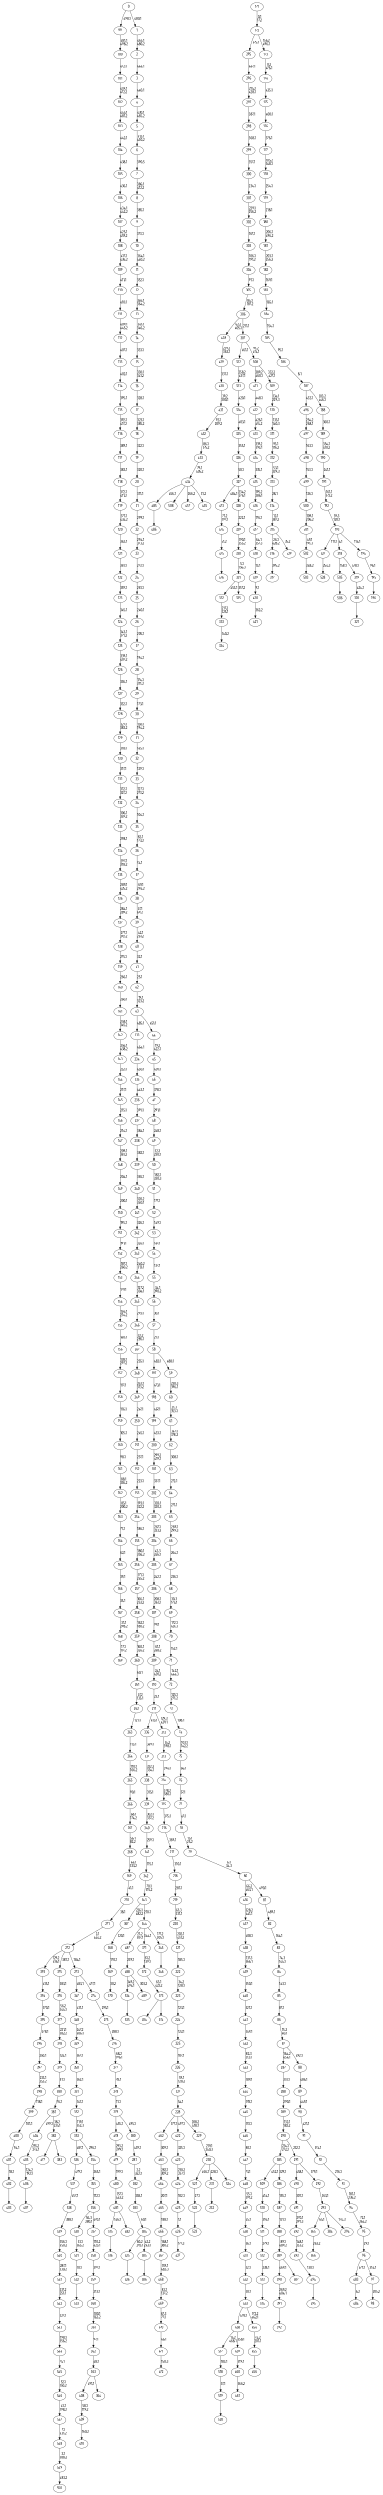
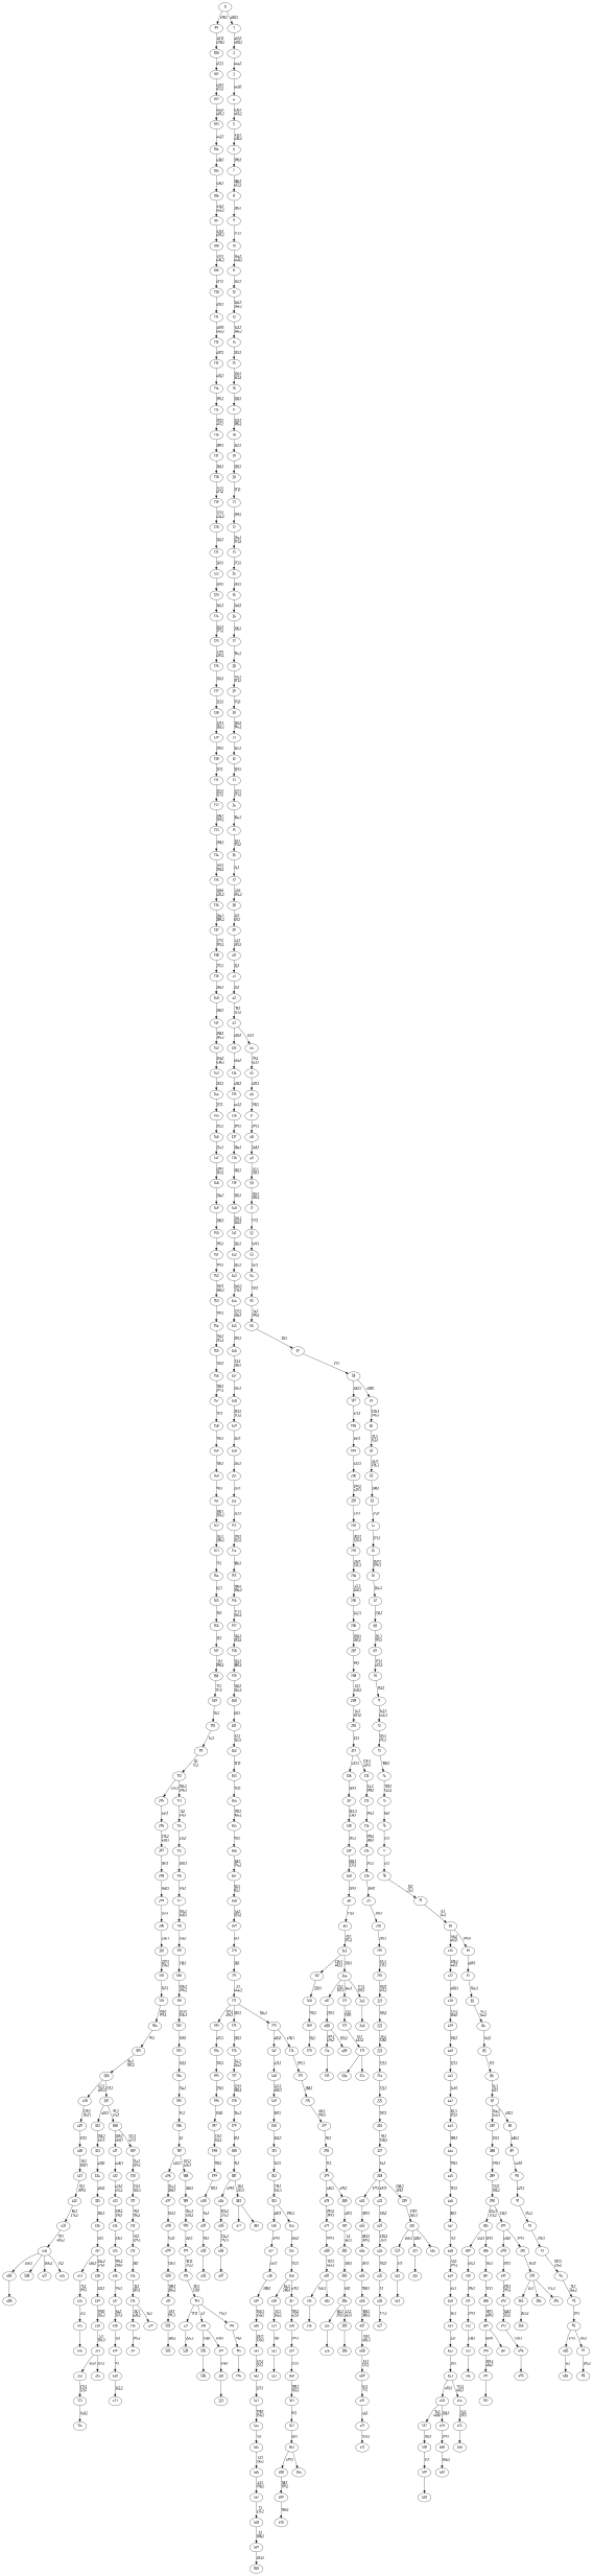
  digraph {
    fontname="Fira Sans"
    node [fontname="Fira Sans"]
    edge [fontname="Fira Sans"]
    549
    550
    548
    547
    546
    545
    544
    543
    542
    541
    540
    539
    538
    537
    536
    534
    535
    532
    533
    531
    530
    527
    528
    525
    526
    522
    523
    521
    519
    520
    518
    517
    515
    516
    513
    514
    512
    511
    510
    509
    505
    506
    502
    503
    501
    500
    499
    498
    497
    496
    494
    495
    493
    492
    491
    490
    488
    489
    487
    485
    486
    483
    484
    481
    482
    480
    479
    478
    475
    476
    474
    473
    471
    472
    470
    469
    468
    467
    466
    465
    464
    463
    462
    460
    461
    459
    458
    455
    456
    454
    453
    452
    451
    450
    449
    448
    447
    446
    445
    444
    443
    442
    441
    440
    439
    438
    437
    436
    434
    508
    457
    435
    433
    432
    431
    430
    429
    428
    426
    427
    425
    424
    423
    422
    420
    421
    419
    418
    417
    416
    415
    414
    413
    412
    411
    409
    410
    408
    406
    407
    405
    404
    402
    403
    401
    400
    399
    398
    397
    396
    395
    394
    393
    391
    392
    390
    389
    507
    388
    387
    386
    385
    382
    477
    383
    381
    380
    379
    378
    377
    376
    375
    373
    504
    374
    372
    371
    369
    370
    368
    367
    365
    366
    363
    364
    362
    361
    360
    359
    358
    357
    356
    355
    354
    353
    352
    351
    350
    349
    348
    347
    345
    346
    344
    343
    342
    341
    340
    339
    338
    337
    336
    333
    334
    332
    331
    335
    330
    329
    328
    327
    326
    325
    324
    323
    322
    320
    321
    319
    318
    316
    317
    315
    529
    314
    313
    312
    311
    310
    309
    308
    307
    306
    305
    304
    303
    302
    301
    300
    299
    298
    297
    296
    295
    293
    384
    294
    292
    291
    290
    289
    288
    287
    285
    286
    284
    283
    282
    281
    280
    279
    278
    277
    276
    275
    274
    273
    272
    271
    270
    269
    268
    267
    266
    265
    264
    263
    262
    261
    260
    259
    258
    257
    256
    255
    254
    253
    252
    251
    250
    249
    248
    247
    246
    245
    244
    243
    242
    241
    240
    239
    238
    237
    236
    235
    234
    233
    231
    232
    230
    524
    229
    228
    227
    226
    225
    224
    223
    222
    221
    220
    219
    218
    217
    216
    215
    214
    213
    212
    211
    210
    209
    208
    207
    206
    205
    204
    203
    202
    201
    200
    199
    198
    197
    195
    196
    194
    193
    192
    191
    190
    189
    188
    187
    186
    185
    184
    183
    182
    181
    180
    179
    178
    177
    176
    175
    174
    173
    172
    171
+   170
    169
    168
    167
    166
    165
    164
    163
    162
    161
    160
    159
    158
    157
    156
    155
    154
    153
    152
    151
    150
    149
    148
    147
    146
    145
    144
    143
    142
    141
    140
    139
    138
    137
    136
    135
    134
    133
    132
    131
    130
    129
    128
    127
    126
    125
    124
    123
    122
    121
    120
    119
    118
    117
    116
    115
    114
    113
    112
    111
    110
    109
    108
    107
    106
    105
    104
    103
    102
    101
    100
    99
    97
    98
    96
    95
    94
    93
    92
    91
    90
    89
    88
    87
    86
    85
    84
    83
    82
    81
    80
    79
    78
    77
    76
    75
    74
    73
    72
    71
    70
    69
    68
    67
    66
    65
    64
    63
    62
    61
    60
    59
    58
    57
    56
    55
    54
    53
    52
    51
    50
    49
    48
    47
    46
    45
    44
    43
    42
    41
    40
    39
    38
    37
    36
    35
    34
    33
    32
    31
    30
    29
    28
    27
    26
    25
    24
    23
    22
    21
    20
    19
    18
    17
    16
    15
    14
    13
    12
    11
    10
    9
    8
    7
    6
    5
    4
    3
    2
    1
    0
    549 -> 550 [label="483,2"]
    548 -> 549 [label="3,1\n388,2"]
    547 -> 548 [label="7,1\n431,2"]
    546 -> 547 [label="43,1\n198,2"]
    545 -> 546 [label="52,1\n150,2"]
    544 -> 545 [label="75,1"]
    543 -> 544 [label="198,1\n356,2"]
    542 -> 543 [label="227,1"]
    541 -> 542 [label="237,2\n251,1"]
    540 -> 541 [label="287,1\n330,2"]
    539 -> 540 [label="356,1\n450,2"]
    538 -> 539 [label="388,1"]
    537 -> 538 [label="457,1"]
    536 -> 537 [label="479,1"]
    534 -> 535
    532 -> 533
    531 -> 532 [label="10,1"]
    530 -> 531 [label="33,1\n365,2"]
    527 -> 528 [label="254,3"]
    525 -> 526
    522 -> 523
    521 -> 522 [label="27,1"]
    519 -> 520
    518 -> 519 [label="37,1"]
    517 -> 518 [label="183,1"]
    515 -> 516
    513 -> 514
    512 -> 513 [label="238,1"]
    511 -> 512 [label="279,1"]
    510 -> 511 [label="316,1"]
    509 -> 510 [label="414,1"]
    505 -> 506
    502 -> 503 [label="348,2"]
    501 -> 502 [label="49,1\n191,3"]
    500 -> 501 [label="109,1\n206,2"]
    499 -> 500 [label="126,1"]
    498 -> 499 [label="153,1"]
    497 -> 498 [label="163,1"]
    496 -> 497 [label="254,2\n268,1"]
    494 -> 495
    493 -> 494 [label="130,1"]
    492 -> 493 [label="148,1\n353,2"]
    491 -> 492 [label="270,1\n291,3"]
    490 -> 491 [label="301,1"]
    488 -> 534 [label="349,2\n494,1"]
    488 -> 489 [label="303,2"]
    487 -> 488 [label="239,1"]
    485 -> 486
    483 -> 484 [label="6,2"]
    481 -> 515 [label="146,1"]
    481 -> 482
    480 -> 481 [label="157,1\n443,2"]
    479 -> 480 [label="199,1"]
    478 -> 479 [label="293,2\n399,1"]
    475 -> 476
    474 -> 475 [label="51,2"]
    473 -> 474 [label="71,2\n197,1"]
    471 -> 472 [label="150,3"]
    470 -> 471 [label="46,1"]
    469 -> 470 [label="67,3\n77,1"]
    468 -> 469 [label="83,1\n137,2"]
    467 -> 468 [label="159,1\n482,3"]
    466 -> 467 [label="168,1\n380,2"]
    465 -> 466 [label="188,1"]
    464 -> 465 [label="207,1"]
    463 -> 464 [label="282,1\n309,2"]
    462 -> 463 [label="309,1"]
    460 -> 461 [label="366,2"]
    459 -> 460 [label="319,1"]
    458 -> 517 [label="15,2\n468,1"]
    458 -> 459 [label="358,1"]
    455 -> 456
    454 -> 455 [label="74,2\n201,1"]
    453 -> 458 [label="493,1"]
    453 -> 454 [label="172,2\n462,1"]
    452 -> 453 [label="20,1"]
    451 -> 452 [label="22,1"]
    450 -> 451 [label="36,1"]
    449 -> 450 [label="45,1"]
    448 -> 449 [label="55,1\n291,2"]
    447 -> 448 [label="73,1"]
    446 -> 447 [label="80,1"]
    445 -> 446 [label="151,1"]
    444 -> 445 [label="178,1"]
    443 -> 444 [label="189,1"]
    442 -> 443 [label="82,3\n212,1"]
    441 -> 442 [label="249,1"]
    440 -> 441 [label="321,1"]
    439 -> 440 [label="350,1"]
    438 -> 439 [label="137,3\n366,1"]
    437 -> 438 [label="408,1"]
    436 -> 437 [label="328,2\n441,1"]
    434 -> 485 [label="456,1"]
    434 -> 508
    434 -> 457 [label="266,2"]
    434 -> 435 [label="31,2"]
    433 -> 434 [label="79,1\n405,2"]
    432 -> 433 [label="86,1\n275,2"]
    431 -> 432 [label="92,1\n209,2"]
    430 -> 431 [label="39,2\n300,1"]
    429 -> 430 [label="331,1"]
    428 -> 429 [label="229,2\n363,1"]
    426 -> 427 [label="177,3"]
    425 -> 426 [label="1,1"]
    424 -> 425 [label="102,1"]
    423 -> 424 [label="230,2\n257,1"]
    422 -> 423 [label="325,1"]
    420 -> 421 [label="362,2"]
    419 -> 420 [label="9,1"]
    418 -> 419 [label="13,1"]
    417 -> 418 [label="64,1\n357,3"]
    416 -> 417 [label="176,1"]
    415 -> 416 [label="195,2\n286,1"]
    414 -> 415 [label="335,1"]
    413 -> 414 [label="339,2\n393,1"]
    412 -> 413 [label="426,1\n474,2"]
    411 -> 412 [label="448,1"]
    409 -> 410 [label="160,2"]
    408 -> 409 [label="58,1\n119,2"]
    406 -> 407
    405 -> 406 [label="124,2\n192,1"]
    404 -> 405 [label="255,2\n274,1"]
    402 -> 403
    401 -> 402 [label="18,1"]
    400 -> 401 [label="94,1"]
    399 -> 400 [label="101,1"]
    398 -> 399 [label="118,1"]
    397 -> 398 [label="233,1\n352,2"]
    396 -> 397 [label="250,1"]
    395 -> 396 [label="278,1"]
    394 -> 395 [label="370,1"]
    393 -> 394 [label="415,1"]
    391 -> 392
    390 -> 391 [label="269,2\n404,1"]
    389 -> 390 [label="469,1"]
    389 -> 507
    388 -> 389 [label="89,1\n489,2"]
    387 -> 388 [label="131,1"]
    386 -> 387 [label="155,1"]
    385 -> 509 [label="452,1"]
    385 -> 386 [label="329,1"]
    382 -> 477
    382 -> 383
    381 -> 404 [label="499,1"]
    381 -> 382 [label="38,2\n235,1"]
    380 -> 381 [label="76,1"]
    379 -> 380 [label="81,1"]
    378 -> 379 [label="124,1"]
    377 -> 378 [label="221,1\n382,2"]
    376 -> 377 [label="56,2\n244,1"]
    375 -> 376 [label="283,1"]
    373 -> 504
    373 -> 374
    372 -> 373 [label="63,1\n422,2"]
    371 -> 372 [label="61,2\n139,1"]
    369 -> 370 [label="30,2"]
    368 -> 369 [label="170,1"]
    367 -> 368 [label="220,1"]
    365 -> 366 [label="263,2"]
    363 -> 408 [label="491,1"]
    363 -> 364
    362 -> 363 [label="48,1"]
    361 -> 362 [label="97,1"]
    360 -> 361 [label="100,1\n162,2"]
    359 -> 360 [label="213,1"]
    358 -> 359 [label="397,1"]
    357 -> 358 [label="110,2\n423,1"]
    356 -> 530 [label="56,3\n280,1"]
    356 -> 357 [label="470,1"]
    355 -> 356 [label="112,1"]
    354 -> 355 [label="265,1"]
    353 -> 536 [label="487,1"]
    353 -> 354 [label="296,1"]
    352 -> 353 [label="119,1\n352,3"]
    351 -> 352 [label="141,1"]
    350 -> 351 [label="262,1"]
    349 -> 350 [label="367,1"]
    348 -> 349 [label="247,2\n406,1"]
    347 -> 348 [label="431,1"]
    345 -> 346
    344 -> 487 [label="21,2\n307,1"]
    344 -> 371 [label="344,1"]
    344 -> 345 [label="177,2\n305,1"]
    343 -> 367 [label="226,1\n482,2"]
    343 -> 344 [label="210,1"]
    342 -> 343 [label="70,1\n315,2"]
    341 -> 342 [label="115,1"]
    340 -> 341 [label="259,1"]
    339 -> 340 [label="302,1\n337,2"]
    338 -> 339 [label="315,1"]
    337 -> 338 [label="322,3\n334,1"]
    336 -> 337 [label="349,1"]
    333 -> 334 [label="140,2"]
    332 -> 333 [label="217,2\n225,1"]
    331 -> 332 [label="453,1"]
    331 -> 335 [label="357,2"]
    330 -> 331 [label="5,1\n156,3"]
    329 -> 330 [label="190,1\n355,2"]
    328 -> 329 [label="222,1"]
    327 -> 473 [label="484,1"]
    327 -> 328 [label="234,2\n276,1"]
    326 -> 327 [label="50,1"]
    325 -> 326 [label="355,1"]
    324 -> 325 [label="403,1"]
    323 -> 324 [label="420,1"]
    322 -> 323 [label="258,2\n437,1"]
    320 -> 321
-   319 -> 320 [label="424,1"]
+   319 -> 320 [label="414,1"]
    318 -> 505 [label="158,1"]
    318 -> 319 [label="478,1"]
    316 -> 317 [label="395,2"]
    315 -> 316 [label="26,1\n428,2"]
    315 -> 529 [label="35,2"]
    314 -> 315 [label="12,1\n387,2"]
    313 -> 314 [label="28,1"]
    312 -> 313 [label="53,1\n339,3"]
    311 -> 312 [label="93,1\n116,2"]
    310 -> 311 [label="133,1\n140,3"]
    309 -> 310 [label="134,1\n229,3"]
    308 -> 411 [label="389,2\n460,1"]
    308 -> 309 [label="332,2\n427,1"]
    307 -> 322 [label="461,1"]
    307 -> 308 [label="91,2\n474,1"]
    306 -> 428 [label="62,2\n405,1"]
    306 -> 307 [label="211,1"]
    305 -> 306 [label="84,1\n187,2"]
    304 -> 305 [label="91,1"]
    303 -> 304 [label="106,1\n191,2"]
    302 -> 303 [label="167,1"]
    301 -> 302 [label="229,1\n256,2"]
    300 -> 301 [label="234,1"]
    299 -> 300 [label="357,1"]
    298 -> 299 [label="368,1"]
    297 -> 298 [label="387,1"]
    296 -> 297 [label="215,2\n428,1"]
    295 -> 296 [label="447,1"]
    293 -> 365 [label="65,1"]
    293 -> 384
    293 -> 294 [label="174,3"]
    292 -> 293 [label="263,1"]
    291 -> 490 [label="458,1"]
    291 -> 292 [label="379,1"]
    290 -> 385 [label="224,1\n272,2"]
    290 -> 291 [label="232,1"]
    289 -> 290 [label="132,1\n182,2"]
    288 -> 289 [label="290,1"]
    287 -> 288 [label="351,1"]
    285 -> 286
    284 -> 525 [label="60,2\n292,1"]
    284 -> 285 [label="42,2\n243,1"]
    283 -> 284 [label="60,1"]
    282 -> 283 [label="338,1"]
    281 -> 282 [label="2,2\n342,1"]
    280 -> 281 [label="439,1"]
    279 -> 478 [label="455,1"]
    279 -> 280 [label="495,1"]
    278 -> 279 [label="11,1"]
    277 -> 278 [label="78,1"]
    276 -> 277 [label="68,2\n196,1"]
    275 -> 276 [label="288,1"]
    274 -> 275 [label="295,1"]
    273 -> 347 [label="483,1"]
-   273 -> 274 [label="477,1"]
+   273 -> 274 [label="478,1"]
    272 -> 393 [label="129,2\n416,1"]
    272 -> 375 [label="381,1"]
    272 -> 273 [label="184,1"]
    271 -> 272 [label="2,1\n444,2"]
    270 -> 271 [label="38,1"]
    269 -> 270 [label="41,1"]
    268 -> 269 [label="44,1\n333,2"]
    267 -> 268 [label="56,1\n82,2"]
    266 -> 267 [label="68,1\n174,2"]
    265 -> 266 [label="90,1"]
    264 -> 265 [label="110,1\n166,2"]
    263 -> 264 [label="113,1"]
    262 -> 263 [label="121,1"]
    261 -> 262 [label="67,2\n135,1"]
    260 -> 261 [label="60,1"]
    259 -> 260 [label="160,1\n324,2"]
    258 -> 259 [label="162,1\n180,2"]
    257 -> 258 [label="166,1\n253,2"]
    256 -> 257 [label="171,1\n245,2"]
    255 -> 256 [label="180,1\n304,2"]
    254 -> 255 [label="186,1"]
    253 -> 254 [label="193,1\n322,2"]
    252 -> 253 [label="223,1"]
    251 -> 252 [label="237,1"]
    250 -> 251 [label="245,1"]
    249 -> 250 [label="247,1"]
    248 -> 249 [label="253,1\n313,2"]
    247 -> 248 [label="255,1"]
    246 -> 247 [label="32,2\n285,1"]
    245 -> 246 [label="293,1"]
    244 -> 245 [label="127,2\n304,1"]
    243 -> 244 [label="240,2\n313,1"]
    242 -> 243 [label="324,1"]
    241 -> 242 [label="326,1"]
    240 -> 241 [label="320,2\n340,1"]
    239 -> 240 [label="365,1"]
    238 -> 239 [label="382,1"]
    237 -> 238 [label="384,1"]
    236 -> 237 [label="391,1"]
    235 -> 236 [label="443,1"]
    234 -> 235 [label="450,1"]
    233 -> 234 [label="464,1"]
    231 -> 232
    230 -> 521 [label="466,1"]
    230 -> 231 [label="228,1"]
    230 -> 524
    229 -> 230 [label="219,1\n240,3"]
    228 -> 462 [label="377,1"]
    228 -> 422 [label="497,1"]
    228 -> 229 [label="208,2\n418,1"]
    227 -> 228 [label="54,1"]
    226 -> 227 [label="59,1\n128,2"]
    225 -> 226 [label="107,1"]
    224 -> 225 [label="122,1"]
    223 -> 224 [label="123,1"]
    222 -> 223 [label="34,2\n128,1"]
    221 -> 222 [label="185,1"]
    220 -> 221 [label="202,1\n451,2"]
    219 -> 220 [label="61,3\n231,1"]
    218 -> 219 [label="281,1"]
    217 -> 218 [label="310,1"]
    216 -> 217 [label="369,1"]
    215 -> 216 [label="375,1"]
    214 -> 215 [label="378,2\n380,1"]
    213 -> 214 [label="394,1"]
    212 -> 213 [label="24,2\n398,1"]
    211 -> 336 [label="413,1"]
    211 -> 212 [label="129,3\n429,1"]
    210 -> 211 [label="23,1"]
    209 -> 210 [label="24,1\n401,2"]
    208 -> 209 [label="61,1\n248,2"]
    207 -> 208 [label="99,1"]
    206 -> 207 [label="208,1\n267,2"]
    205 -> 206 [label="242,1"]
    204 -> 205 [label="42,3\n246,1"]
    203 -> 204 [label="267,1\n333,3"]
    202 -> 203 [label="303,1\n320,3"]
    201 -> 202 [label="337,1"]
    200 -> 201 [label="299,2\n419,1"]
    199 -> 200 [label="433,1"]
    198 -> 199 [label="467,1"]
    197 -> 198 [label="473,1"]
    195 -> 196
    194 -> 195 [label="96,1"]
    193 -> 527 [label="111,1"]
    193 -> 318 [label="4,1"]
    193 -> 194 [label="114,1"]
    192 -> 193 [label="39,3\n120,1"]
    191 -> 192 [label="161,1\n372,2"]
    190 -> 191 [label="241,1"]
    189 -> 190 [label="354,1\n410,2"]
    188 -> 189 [label="360,1"]
    187 -> 496 [label="432,1"]
    187 -> 188 [label="203,2\n446,1"]
    186 -> 187 [label="8,1"]
    185 -> 186 [label="95,1"]
    184 -> 185 [label="154,1"]
    183 -> 184 [label="165,1"]
    182 -> 183 [label="169,1"]
    181 -> 182 [label="203,1\n256,3"]
    180 -> 181 [label="206,1\n496,2"]
    179 -> 180 [label="218,1"]
    178 -> 179 [label="254,1"]
    177 -> 178 [label="105,2\n348,1"]
    176 -> 177 [label="376,1"]
    175 -> 176 [label="400,1"]
    174 -> 175 [label="435,1"]
    173 -> 174 [label="0,2\n476,1"]
    172 -> 295 [label="475,1"]
    172 -> 173 [label="156,2\n496,1"]
    171 -> 172 [label="0,1\n17,2"]
+   170 -> 171 [label="14,1"]
+   169 -> 170 [label="16,1"]
    168 -> 169 [label="17,1\n117,2"]
    167 -> 168 [label="31,1\n298,2"]
    166 -> 167 [label="35,1"]
    165 -> 166 [label="39,1"]
    164 -> 165 [label="62,1"]
    163 -> 164 [label="71,1"]
    162 -> 163 [label="85,1\n200,2"]
    161 -> 162 [label="88,1\n336,2"]
    160 -> 161 [label="98,1"]
    159 -> 160 [label="105,1"]
    158 -> 159 [label="116,1"]
    157 -> 158 [label="117,1"]
    156 -> 157 [label="138,1\n297,2"]
    155 -> 156 [label="140,1"]
    154 -> 155 [label="156,1\n214,2"]
    153 -> 154 [label="179,1"]
    152 -> 153 [label="187,1\n260,2"]
    151 -> 152 [label="191,1"]
    150 -> 151 [label="195,1"]
    149 -> 150 [label="200,1"]
    148 -> 149 [label="204,1"]
    147 -> 148 [label="209,1\n361,2"]
    146 -> 147 [label="214,1"]
    145 -> 146 [label="215,1"]
    144 -> 145 [label="217,1"]
    143 -> 144 [label="252,1"]
    142 -> 143 [label="256,1\n438,2"]
    141 -> 142 [label="258,1\n345,2"]
    140 -> 141 [label="260,1"]
    139 -> 140 [label="266,1"]
    138 -> 139 [label="275,1"]
    137 -> 138 [label="277,1\n392,2"]
    136 -> 137 [label="284,1\n289,2"]
    135 -> 136 [label="289,1\n425,2"]
    134 -> 135 [label="297,1\n318,2"]
    133 -> 134 [label="298,1"]
    132 -> 133 [label="306,1\n359,2"]
    131 -> 132 [label="312,1\n327,2"]
    130 -> 131 [label="317,1"]
    129 -> 130 [label="318,1"]
    128 -> 129 [label="327,1\n383,2"]
    127 -> 128 [label="332,1"]
    126 -> 127 [label="336,1"]
    125 -> 126 [label="339,1\n407,2"]
    124 -> 125 [label="343,1\n371,2"]
    123 -> 124 [label="345,1"]
    122 -> 123 [label="359,1"]
    121 -> 122 [label="361,1"]
    120 -> 121 [label="362,1"]
    119 -> 120 [label="371,1\n434,2"]
    118 -> 119 [label="372,1\n411,2"]
    117 -> 118 [label="383,1"]
    116 -> 117 [label="389,1"]
    115 -> 116 [label="392,1\n417,2"]
    114 -> 115 [label="395,1"]
    113 -> 114 [label="402,1"]
    112 -> 113 [label="407,1"]
    111 -> 112 [label="409,1\n445,2"]
    110 -> 111 [label="410,1"]
    109 -> 110 [label="411,1"]
    108 -> 109 [label="417,1\n436,2"]
    107 -> 108 [label="425,1\n459,2"]
    106 -> 107 [label="434,1\n442,2"]
    105 -> 106 [label="436,1"]
    104 -> 105 [label="438,1"]
    103 -> 104 [label="442,1"]
    102 -> 103 [label="445,1\n481,2"]
    101 -> 102 [label="459,1\n472,2"]
    100 -> 101 [label="472,1"]
    99 -> 100 [label="481,1\n498,2"]
    97 -> 98 [label="205,2"]
    96 -> 483 [label="471,1"]
    96 -> 97 [label="314,1"]
    95 -> 96 [label="29,1"]
    94 -> 95 [label="72,1\n264,2"]
    93 -> 94 [label="181,1\n236,2"]
    92 -> 93 [label="216,1"]
    91 -> 92 [label="374,1"]
    90 -> 91 [label="421,1"]
    89 -> 90 [label="449,1"]
    88 -> 89 [label="486,1"]
    87 -> 287 [label="164,2\n454,1"]
    87 -> 88 [label="492,1"]
    86 -> 87 [label="15,3\n40,1"]
    85 -> 86 [label="87,1"]
    84 -> 85 [label="143,1"]
    83 -> 84 [label="74,3\n144,1"]
    82 -> 83 [label="164,1"]
    81 -> 82 [label="489,1"]
    80 -> 436 [label="66,2\n463,1"]
    80 -> 81 [label="490,1"]
    79 -> 80 [label="6,1\n34,3"]
    78 -> 79 [label="15,1\n25,2"]
    77 -> 78 [label="47,1"]
    76 -> 77 [label="57,1"]
    75 -> 76 [label="66,1"]
    74 -> 75 [label="103,1\n142,2"]
    73 -> 74 [label="108,1"]
    72 -> 73 [label="125,1\n271,2"]
    71 -> 72 [label="142,1\n444,3"]
    70 -> 71 [label="152,1"]
    69 -> 70 [label="172,1\n451,3"]
    68 -> 69 [label="30,3\n175,1"]
    67 -> 68 [label="236,1"]
    66 -> 67 [label="264,1"]
    65 -> 66 [label="269,1\n299,3"]
    64 -> 65 [label="271,1"]
    63 -> 64 [label="272,1"]
    62 -> 63 [label="308,1"]
    61 -> 62 [label="347,1\n378,3"]
    60 -> 61 [label="21,3\n353,1"]
    59 -> 60 [label="230,3\n396,1"]
    58 -> 197 [label="482,1"]
    58 -> 59 [label="488,1"]
    57 -> 58 [label="21,1"]
    56 -> 57 [label="30,1"]
    55 -> 56 [label="34,1\n390,2"]
    54 -> 55 [label="137,1"]
    53 -> 54 [label="147,1"]
    52 -> 53 [label="149,1"]
    51 -> 52 [label="177,1"]
    50 -> 51 [label="182,1\n330,3"]
    49 -> 50 [label="32,3\n230,1"]
    48 -> 49 [label="248,1"]
    47 -> 48 [label="291,1"]
    46 -> 47 [label="378,1"]
    45 -> 46 [label="401,1"]
    44 -> 45 [label="19,2\n422,1"]
    43 -> 233 [label="485,1"]
    43 -> 44 [label="451,1"]
    42 -> 43 [label="19,1\n323,2"]
    41 -> 42 [label="25,1"]
    40 -> 41 [label="32,1"]
    39 -> 40 [label="42,1\n261,2"]
    38 -> 39 [label="67,1\n69,2"]
    37 -> 38 [label="69,1\n294,2"]
    36 -> 37 [label="74,1"]
    35 -> 36 [label="82,1\n173,2"]
    34 -> 35 [label="104,1"]
    33 -> 34 [label="127,1\n273,2"]
    32 -> 33 [label="129,1"]
    31 -> 32 [label="145,1"]
    30 -> 31 [label="150,1\n194,2"]
    29 -> 30 [label="173,1"]
    28 -> 29 [label="174,1\n311,2"]
    27 -> 28 [label="194,1"]
    26 -> 27 [label="205,1"]
    25 -> 26 [label="240,1"]
    24 -> 25 [label="261,1"]
    23 -> 24 [label="273,1"]
    22 -> 23 [label="294,1\n373,2"]
    21 -> 22 [label="299,1"]
    20 -> 21 [label="311,1"]
    19 -> 20 [label="320,1"]
    18 -> 19 [label="322,1"]
    17 -> 18 [label="323,1\n385,2"]
    16 -> 17 [label="328,1"]
    15 -> 16 [label="330,1\n341,2"]
    14 -> 15 [label="333,1"]
    13 -> 14 [label="341,1\n346,2"]
    12 -> 13 [label="346,1\n364,2"]
    11 -> 12 [label="352,1"]
    10 -> 11 [label="364,1\n440,2"]
    9 -> 10 [label="373,1"]
    8 -> 9 [label="385,1"]
    7 -> 8 [label="386,1\n412,2"]
-   6 -> 7 [label="390,5"]
+   6 -> 7 [label="390,1"]
    5 -> 6 [label="412,1\n430,2"]
    4 -> 5 [label="430,1\n465,2"]
    3 -> 4 [label="440,1"]
    2 -> 3 [label="444,1"]
    1 -> 2 [label="465,1\n480,2"]
    0 -> 99 [label="498,1"]
    0 -> 1 [label="480,1"]
  }
